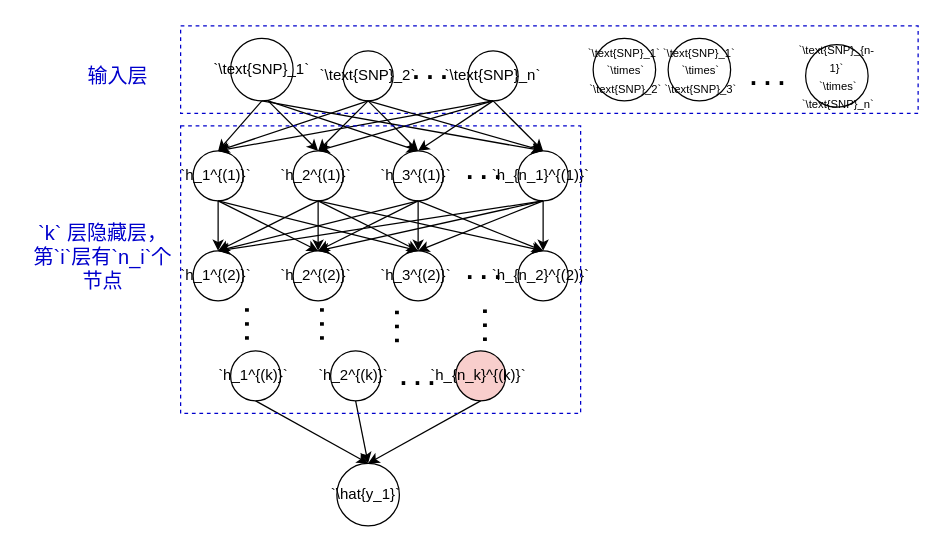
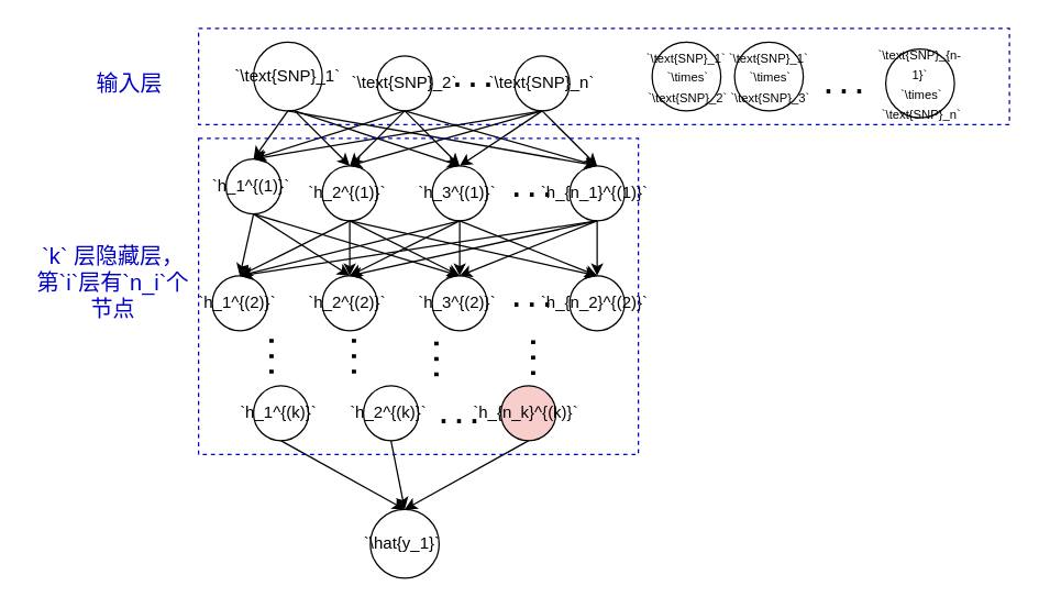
  <mxCell id="0" />
  <mxCell id="1" parent="0" />
  <mxCell id="2" value="" style="rounded=0;whiteSpace=wrap;html=1;dashed=1;strokeColor=#0000CC;strokeWidth=1;fillColor=none;gradientColor=#ffffff;" vertex="1" parent="1"><mxGeometry x="144" y="20" width="590" height="70" as="geometry" /></mxCell>
  <mxCell id="3" value="`\text{SNP}_1`" style="ellipse;whiteSpace=wrap;html=1;aspect=fixed;" vertex="1" parent="1"><mxGeometry x="184" y="30" width="50" height="50" as="geometry" /></mxCell>
  <mxCell id="4" value="`\text{SNP}_2`" style="ellipse;whiteSpace=wrap;html=1;aspect=fixed;" vertex="1" parent="1"><mxGeometry x="274" y="40" width="40" height="40" as="geometry" /></mxCell>
  <mxCell id="5" value="`\text{SNP}_n`" style="ellipse;whiteSpace=wrap;html=1;aspect=fixed;" vertex="1" parent="1"><mxGeometry x="374" y="40" width="40" height="40" as="geometry" /></mxCell>
  <mxCell id="6" value="&lt;b&gt;&lt;font style=&quot;font-size: 20px&quot;&gt;. . .&lt;/font&gt;&lt;/b&gt;" style="text;html=1;strokeColor=none;fillColor=none;align=center;verticalAlign=middle;whiteSpace=wrap;rounded=0;" vertex="1" parent="1"><mxGeometry x="324" y="45" width="40" height="20" as="geometry" /></mxCell>
  <mxCell id="7" value="" style="endArrow=classic;html=1;exitX=0.5;exitY=1;exitDx=0;exitDy=0;entryX=0.5;entryY=0;entryDx=0;entryDy=0;" edge="1" parent="1" source="3" target="8"><mxGeometry width="50" height="50" relative="1" as="geometry"><mxPoint x="204" y="130" as="sourcePoint" /><mxPoint x="154" y="110" as="targetPoint" /></mxGeometry></mxCell>
- <mxCell id="8" value="`h_1^{(1)}`&amp;nbsp;" style="ellipse;whiteSpace=wrap;html=1;aspect=fixed;" vertex="1" parent="1"><mxGeometry x="154" y="120" width="40" height="40" as="geometry" /></mxCell>
+ <mxCell id="8" value="`h_1^{(1)}`&amp;nbsp;" style="ellipse;whiteSpace=wrap;html=1;aspect=fixed;" vertex="1" parent="1"><mxGeometry x="164" y="115" width="40" height="40" as="geometry" /></mxCell>
  <mxCell id="9" value="`h_2^{(1)}`&amp;nbsp;" style="ellipse;whiteSpace=wrap;html=1;aspect=fixed;" vertex="1" parent="1"><mxGeometry x="234" y="120" width="40" height="40" as="geometry" /></mxCell>
  <mxCell id="10" value="`h_3^{(1)}`&amp;nbsp;" style="ellipse;whiteSpace=wrap;html=1;aspect=fixed;" vertex="1" parent="1"><mxGeometry x="314" y="120" width="40" height="40" as="geometry" /></mxCell>
  <mxCell id="11" value="`h_{n_1}^{(1)}`&amp;nbsp;" style="ellipse;whiteSpace=wrap;html=1;aspect=fixed;" vertex="1" parent="1"><mxGeometry x="414" y="120" width="40" height="40" as="geometry" /></mxCell>
  <mxCell id="12" value="&lt;b&gt;&lt;font style=&quot;font-size: 20px&quot;&gt;. . .&lt;/font&gt;&lt;/b&gt;" style="text;html=1;strokeColor=none;fillColor=none;align=center;verticalAlign=middle;whiteSpace=wrap;rounded=0;" vertex="1" parent="1"><mxGeometry x="367" y="125" width="40" height="20" as="geometry" /></mxCell>
  <mxCell id="13" value="" style="endArrow=classic;html=1;exitX=0.5;exitY=1;exitDx=0;exitDy=0;" edge="1" parent="1"><mxGeometry width="50" height="50" relative="1" as="geometry"><mxPoint x="294" y="80" as="sourcePoint" /><mxPoint x="254" y="120" as="targetPoint" /></mxGeometry></mxCell>
  <mxCell id="14" value="" style="endArrow=classic;html=1;exitX=0.5;exitY=1;exitDx=0;exitDy=0;entryX=0.5;entryY=0;entryDx=0;entryDy=0;" edge="1" parent="1" source="5" target="10"><mxGeometry width="50" height="50" relative="1" as="geometry"><mxPoint x="379.858" y="77.142" as="sourcePoint" /><mxPoint x="343" y="121" as="targetPoint" /></mxGeometry></mxCell>
  <mxCell id="15" value="" style="endArrow=classic;html=1;exitX=0.5;exitY=1;exitDx=0;exitDy=0;" edge="1" parent="1" source="5"><mxGeometry width="50" height="50" relative="1" as="geometry"><mxPoint x="314" y="230" as="sourcePoint" /><mxPoint x="434" y="120" as="targetPoint" /></mxGeometry></mxCell>
  <mxCell id="16" value="" style="endArrow=classic;html=1;exitX=0.5;exitY=1;exitDx=0;exitDy=0;entryX=0.5;entryY=0;entryDx=0;entryDy=0;" edge="1" parent="1" source="5" target="8"><mxGeometry width="50" height="50" relative="1" as="geometry"><mxPoint x="394" y="230" as="sourcePoint" /><mxPoint x="444" y="180" as="targetPoint" /></mxGeometry></mxCell>
  <mxCell id="17" value="" style="endArrow=classic;html=1;exitX=0.5;exitY=1;exitDx=0;exitDy=0;entryX=0.5;entryY=0;entryDx=0;entryDy=0;" edge="1" parent="1" source="5" target="9"><mxGeometry width="50" height="50" relative="1" as="geometry"><mxPoint x="394" y="230" as="sourcePoint" /><mxPoint x="444" y="180" as="targetPoint" /></mxGeometry></mxCell>
  <mxCell id="18" value="" style="endArrow=classic;html=1;entryX=0.5;entryY=0;entryDx=0;entryDy=0;" edge="1" parent="1" target="9"><mxGeometry width="50" height="50" relative="1" as="geometry"><mxPoint x="214" y="80" as="sourcePoint" /><mxPoint x="264" y="120" as="targetPoint" /></mxGeometry></mxCell>
  <mxCell id="19" value="" style="endArrow=classic;html=1;entryX=0.5;entryY=0;entryDx=0;entryDy=0;" edge="1" parent="1" target="10"><mxGeometry width="50" height="50" relative="1" as="geometry"><mxPoint x="214" y="80" as="sourcePoint" /><mxPoint x="424" y="180" as="targetPoint" /></mxGeometry></mxCell>
  <mxCell id="20" value="" style="endArrow=classic;html=1;exitX=0.5;exitY=1;exitDx=0;exitDy=0;entryX=0.5;entryY=0;entryDx=0;entryDy=0;" edge="1" parent="1" source="3" target="11"><mxGeometry width="50" height="50" relative="1" as="geometry"><mxPoint x="374" y="200" as="sourcePoint" /><mxPoint x="424" y="150" as="targetPoint" /></mxGeometry></mxCell>
  <mxCell id="21" value="" style="endArrow=classic;html=1;exitX=0.5;exitY=1;exitDx=0;exitDy=0;entryX=0.5;entryY=0;entryDx=0;entryDy=0;" edge="1" parent="1" source="4" target="8"><mxGeometry width="50" height="50" relative="1" as="geometry"><mxPoint x="374" y="200" as="sourcePoint" /><mxPoint x="424" y="150" as="targetPoint" /></mxGeometry></mxCell>
  <mxCell id="22" value="" style="endArrow=classic;html=1;exitX=0.5;exitY=1;exitDx=0;exitDy=0;entryX=0.5;entryY=0;entryDx=0;entryDy=0;" edge="1" parent="1" source="4" target="10"><mxGeometry width="50" height="50" relative="1" as="geometry"><mxPoint x="344" y="310" as="sourcePoint" /><mxPoint x="424" y="150" as="targetPoint" /></mxGeometry></mxCell>
  <mxCell id="23" value="" style="endArrow=classic;html=1;exitX=0.5;exitY=1;exitDx=0;exitDy=0;entryX=0.5;entryY=0;entryDx=0;entryDy=0;" edge="1" parent="1" source="4" target="11"><mxGeometry width="50" height="50" relative="1" as="geometry"><mxPoint x="374" y="200" as="sourcePoint" /><mxPoint x="424" y="150" as="targetPoint" /></mxGeometry></mxCell>
  <mxCell id="24" value="`h_1^{(k)}`&amp;nbsp;" style="ellipse;whiteSpace=wrap;html=1;aspect=fixed;" vertex="1" parent="1"><mxGeometry x="184" y="280" width="40" height="40" as="geometry" /></mxCell>
  <mxCell id="25" value="`h_2^{(k)}`&amp;nbsp;" style="ellipse;whiteSpace=wrap;html=1;aspect=fixed;" vertex="1" parent="1"><mxGeometry x="264" y="280" width="40" height="40" as="geometry" /></mxCell>
  <mxCell id="26" value="`h_{n_k}^{(k)}`&amp;nbsp;" style="ellipse;whiteSpace=wrap;html=1;aspect=fixed;fillColor=#f8cecc;" vertex="1" parent="1"><mxGeometry x="364" y="280" width="40" height="40" as="geometry" /></mxCell>
  <mxCell id="27" value="&lt;b&gt;&lt;font style=&quot;font-size: 20px&quot;&gt;. . .&lt;/font&gt;&lt;/b&gt;" style="text;html=1;strokeColor=none;fillColor=none;align=center;verticalAlign=middle;whiteSpace=wrap;rounded=0;" vertex="1" parent="1"><mxGeometry x="314" y="290" width="40" height="20" as="geometry" /></mxCell>
  <mxCell id="28" value="`h_1^{(2)}`&amp;nbsp;" style="ellipse;whiteSpace=wrap;html=1;aspect=fixed;" vertex="1" parent="1"><mxGeometry x="154" y="200" width="40" height="40" as="geometry" /></mxCell>
  <mxCell id="29" value="`h_2^{(2)}`&amp;nbsp;" style="ellipse;whiteSpace=wrap;html=1;aspect=fixed;" vertex="1" parent="1"><mxGeometry x="234" y="200" width="40" height="40" as="geometry" /></mxCell>
  <mxCell id="30" value="`h_3^{(2)}`&amp;nbsp;" style="ellipse;whiteSpace=wrap;html=1;aspect=fixed;" vertex="1" parent="1"><mxGeometry x="314" y="200" width="40" height="40" as="geometry" /></mxCell>
  <mxCell id="31" value="`h_{n_2}^{(2)}`&amp;nbsp;" style="ellipse;whiteSpace=wrap;html=1;aspect=fixed;" vertex="1" parent="1"><mxGeometry x="414" y="200" width="40" height="40" as="geometry" /></mxCell>
  <mxCell id="32" value="&lt;b&gt;&lt;font style=&quot;font-size: 20px&quot;&gt;. . .&lt;/font&gt;&lt;/b&gt;" style="text;html=1;strokeColor=none;fillColor=none;align=center;verticalAlign=middle;whiteSpace=wrap;rounded=0;" vertex="1" parent="1"><mxGeometry x="367" y="205" width="40" height="20" as="geometry" /></mxCell>
  <mxCell id="33" value="" style="endArrow=classic;html=1;exitX=0.5;exitY=1;exitDx=0;exitDy=0;entryX=0.5;entryY=0;entryDx=0;entryDy=0;" edge="1" parent="1" source="8" target="28"><mxGeometry width="50" height="50" relative="1" as="geometry"><mxPoint x="54" y="240" as="sourcePoint" /><mxPoint x="104" y="190" as="targetPoint" /></mxGeometry></mxCell>
  <mxCell id="34" value="" style="endArrow=classic;html=1;exitX=0.5;exitY=1;exitDx=0;exitDy=0;entryX=0.5;entryY=0;entryDx=0;entryDy=0;" edge="1" parent="1" source="9" target="28"><mxGeometry width="50" height="50" relative="1" as="geometry"><mxPoint x="184" y="170" as="sourcePoint" /><mxPoint x="184" y="210" as="targetPoint" /></mxGeometry></mxCell>
  <mxCell id="35" value="" style="endArrow=classic;html=1;exitX=0.5;exitY=1;exitDx=0;exitDy=0;entryX=0.5;entryY=0;entryDx=0;entryDy=0;" edge="1" parent="1" source="10" target="28"><mxGeometry width="50" height="50" relative="1" as="geometry"><mxPoint x="194" y="180" as="sourcePoint" /><mxPoint x="194" y="220" as="targetPoint" /></mxGeometry></mxCell>
  <mxCell id="36" value="" style="endArrow=classic;html=1;exitX=0.5;exitY=1;exitDx=0;exitDy=0;entryX=0.5;entryY=0;entryDx=0;entryDy=0;" edge="1" parent="1" source="11" target="28"><mxGeometry width="50" height="50" relative="1" as="geometry"><mxPoint x="204" y="190" as="sourcePoint" /><mxPoint x="204" y="230" as="targetPoint" /></mxGeometry></mxCell>
  <mxCell id="37" value="" style="endArrow=classic;html=1;exitX=0.5;exitY=1;exitDx=0;exitDy=0;entryX=0.5;entryY=0;entryDx=0;entryDy=0;" edge="1" parent="1" source="8" target="29"><mxGeometry width="50" height="50" relative="1" as="geometry"><mxPoint x="214" y="200" as="sourcePoint" /><mxPoint x="214" y="240" as="targetPoint" /></mxGeometry></mxCell>
  <mxCell id="38" value="" style="endArrow=classic;html=1;exitX=0.5;exitY=1;exitDx=0;exitDy=0;entryX=0.5;entryY=0;entryDx=0;entryDy=0;endFill=1;" edge="1" parent="1" source="9" target="29"><mxGeometry width="50" height="50" relative="1" as="geometry"><mxPoint x="224" y="210" as="sourcePoint" /><mxPoint x="224" y="250" as="targetPoint" /></mxGeometry></mxCell>
  <mxCell id="39" value="" style="endArrow=classic;html=1;exitX=0.5;exitY=1;exitDx=0;exitDy=0;entryX=0.5;entryY=0;entryDx=0;entryDy=0;" edge="1" parent="1" source="10" target="29"><mxGeometry width="50" height="50" relative="1" as="geometry"><mxPoint x="234" y="220" as="sourcePoint" /><mxPoint x="234" y="260" as="targetPoint" /></mxGeometry></mxCell>
  <mxCell id="40" value="" style="endArrow=classic;html=1;exitX=0.5;exitY=1;exitDx=0;exitDy=0;entryX=0.5;entryY=0;entryDx=0;entryDy=0;" edge="1" parent="1" source="11" target="29"><mxGeometry width="50" height="50" relative="1" as="geometry"><mxPoint x="244" y="230" as="sourcePoint" /><mxPoint x="244" y="270" as="targetPoint" /></mxGeometry></mxCell>
  <mxCell id="41" value="" style="endArrow=classic;html=1;exitX=0.5;exitY=1;exitDx=0;exitDy=0;entryX=0.5;entryY=0;entryDx=0;entryDy=0;" edge="1" parent="1" source="8" target="30"><mxGeometry width="50" height="50" relative="1" as="geometry"><mxPoint x="254" y="240" as="sourcePoint" /><mxPoint x="254" y="280" as="targetPoint" /></mxGeometry></mxCell>
  <mxCell id="42" value="" style="endArrow=classic;html=1;exitX=0.5;exitY=1;exitDx=0;exitDy=0;entryX=0.5;entryY=0;entryDx=0;entryDy=0;" edge="1" parent="1" source="9" target="30"><mxGeometry width="50" height="50" relative="1" as="geometry"><mxPoint x="264" y="250" as="sourcePoint" /><mxPoint x="264" y="290" as="targetPoint" /></mxGeometry></mxCell>
  <mxCell id="43" value="" style="endArrow=classic;html=1;exitX=0.5;exitY=1;exitDx=0;exitDy=0;entryX=0.5;entryY=0;entryDx=0;entryDy=0;" edge="1" parent="1" source="10" target="30"><mxGeometry width="50" height="50" relative="1" as="geometry"><mxPoint x="274" y="260" as="sourcePoint" /><mxPoint x="274" y="300" as="targetPoint" /></mxGeometry></mxCell>
  <mxCell id="44" value="" style="endArrow=classic;html=1;exitX=0.5;exitY=1;exitDx=0;exitDy=0;entryX=0.5;entryY=0;entryDx=0;entryDy=0;" edge="1" parent="1" source="11" target="30"><mxGeometry width="50" height="50" relative="1" as="geometry"><mxPoint x="284" y="270" as="sourcePoint" /><mxPoint x="284" y="310" as="targetPoint" /></mxGeometry></mxCell>
  <mxCell id="45" value="" style="endArrow=classic;html=1;exitX=0.5;exitY=1;exitDx=0;exitDy=0;entryX=0.5;entryY=0;entryDx=0;entryDy=0;" edge="1" parent="1" source="9" target="31"><mxGeometry width="50" height="50" relative="1" as="geometry"><mxPoint x="304" y="290" as="sourcePoint" /><mxPoint x="304" y="330" as="targetPoint" /></mxGeometry></mxCell>
  <mxCell id="46" value="" style="endArrow=classic;html=1;exitX=0.5;exitY=1;exitDx=0;exitDy=0;entryX=0.5;entryY=0;entryDx=0;entryDy=0;" edge="1" parent="1" source="10" target="31"><mxGeometry width="50" height="50" relative="1" as="geometry"><mxPoint x="314" y="300" as="sourcePoint" /><mxPoint x="314" y="340" as="targetPoint" /></mxGeometry></mxCell>
  <mxCell id="47" value="" style="endArrow=classic;html=1;exitX=0.5;exitY=1;exitDx=0;exitDy=0;entryX=0.5;entryY=0;entryDx=0;entryDy=0;" edge="1" parent="1" source="11" target="31"><mxGeometry width="50" height="50" relative="1" as="geometry"><mxPoint x="324" y="310" as="sourcePoint" /><mxPoint x="324" y="350" as="targetPoint" /></mxGeometry></mxCell>
  <mxCell id="48" value="&lt;b&gt;&lt;font style=&quot;font-size: 20px&quot;&gt;. . .&lt;/font&gt;&lt;/b&gt;" style="text;html=1;strokeColor=none;fillColor=none;align=center;verticalAlign=middle;whiteSpace=wrap;rounded=0;rotation=90;" vertex="1" parent="1"><mxGeometry x="184" y="249" width="40" height="20" as="geometry" /></mxCell>
  <mxCell id="49" value="&lt;b&gt;&lt;font style=&quot;font-size: 20px&quot;&gt;. . .&lt;/font&gt;&lt;/b&gt;" style="text;html=1;strokeColor=none;fillColor=none;align=center;verticalAlign=middle;whiteSpace=wrap;rounded=0;rotation=90;" vertex="1" parent="1"><mxGeometry x="244" y="249" width="40" height="20" as="geometry" /></mxCell>
  <mxCell id="50" value="&lt;b&gt;&lt;font style=&quot;font-size: 20px&quot;&gt;. . .&lt;/font&gt;&lt;/b&gt;" style="text;html=1;strokeColor=none;fillColor=none;align=center;verticalAlign=middle;whiteSpace=wrap;rounded=0;rotation=90;" vertex="1" parent="1"><mxGeometry x="304" y="251" width="40" height="20" as="geometry" /></mxCell>
  <mxCell id="51" value="&lt;b&gt;&lt;font style=&quot;font-size: 20px&quot;&gt;. . .&lt;/font&gt;&lt;/b&gt;" style="text;html=1;strokeColor=none;fillColor=none;align=center;verticalAlign=middle;whiteSpace=wrap;rounded=0;rotation=90;" vertex="1" parent="1"><mxGeometry x="374" y="250" width="40" height="20" as="geometry" /></mxCell>
  <mxCell id="52" value="`\hat{y_1}`&amp;nbsp;" style="ellipse;whiteSpace=wrap;html=1;aspect=fixed;strokeWidth=1;fillColor=none;gradientColor=#ffffff;" vertex="1" parent="1"><mxGeometry x="269" y="370" width="50" height="50" as="geometry" /></mxCell>
  <mxCell id="53" value="" style="endArrow=classic;html=1;entryX=0.5;entryY=0;entryDx=0;entryDy=0;" edge="1" parent="1" target="52"><mxGeometry width="50" height="50" relative="1" as="geometry"><mxPoint x="384" y="320" as="sourcePoint" /><mxPoint x="434" y="230" as="targetPoint" /></mxGeometry></mxCell>
  <mxCell id="54" value="" style="endArrow=classic;html=1;entryX=0.5;entryY=0;entryDx=0;entryDy=0;exitX=0.5;exitY=1;exitDx=0;exitDy=0;" edge="1" parent="1" source="25" target="52"><mxGeometry width="50" height="50" relative="1" as="geometry"><mxPoint x="394" y="330" as="sourcePoint" /><mxPoint x="304" y="390" as="targetPoint" /></mxGeometry></mxCell>
  <mxCell id="55" value="" style="endArrow=classic;html=1;entryX=0.5;entryY=0;entryDx=0;entryDy=0;exitX=0.5;exitY=1;exitDx=0;exitDy=0;" edge="1" parent="1" source="24" target="52"><mxGeometry width="50" height="50" relative="1" as="geometry"><mxPoint x="404" y="340" as="sourcePoint" /><mxPoint x="314" y="400" as="targetPoint" /></mxGeometry></mxCell>
  <mxCell id="56" value="" style="rounded=0;whiteSpace=wrap;html=1;strokeColor=#0000CC;strokeWidth=1;fillColor=none;gradientColor=#ffffff;dashed=1;" vertex="1" parent="1"><mxGeometry x="144" y="100" width="320" height="230" as="geometry" /></mxCell>
  <mxCell id="57" value="&lt;font color=&quot;#0000cc&quot; size=&quot;3&quot;&gt;&lt;span&gt;输入层&lt;/span&gt;&lt;/font&gt;" style="text;html=1;strokeColor=none;fillColor=none;align=center;verticalAlign=middle;whiteSpace=wrap;rounded=0;labelBorderColor=none;labelBackgroundColor=none;dashed=1;" vertex="1" parent="1"><mxGeometry x="54" y="50" width="80" height="20" as="geometry" /></mxCell>
  <mxCell id="58" value="&lt;font color=&quot;#0000cc&quot; style=&quot;font-size: 16px&quot;&gt;`k` 层隐藏层，&lt;br&gt;第`i`层有`n_i`个节点&lt;/font&gt;" style="text;html=1;strokeColor=none;fillColor=none;align=center;verticalAlign=middle;whiteSpace=wrap;rounded=0;dashed=1;labelBackgroundColor=none;" vertex="1" parent="1"><mxGeometry x="20" y="195" width="124" height="20" as="geometry" /></mxCell>
  <mxCell id="59" value="&lt;font style=&quot;font-size: 9px&quot;&gt;`\text{SNP}_1`&lt;br&gt;&amp;nbsp;`\times`&lt;br&gt;&amp;nbsp;`\text{SNP}_2`&lt;/font&gt;" style="ellipse;whiteSpace=wrap;html=1;aspect=fixed;" vertex="1" parent="1"><mxGeometry x="474" y="30" width="50" height="50" as="geometry" /></mxCell>
  <mxCell id="60" value="&lt;font style=&quot;font-size: 9px&quot;&gt;`\text{SNP}_1`&lt;br&gt;&amp;nbsp;`\times`&lt;br&gt;&amp;nbsp;`\text{SNP}_3`&lt;/font&gt;" style="ellipse;whiteSpace=wrap;html=1;aspect=fixed;" vertex="1" parent="1"><mxGeometry x="534" y="30" width="50" height="50" as="geometry" /></mxCell>
  <mxCell id="61" value="&lt;b&gt;&lt;font style=&quot;font-size: 20px&quot;&gt;. . .&lt;/font&gt;&lt;/b&gt;" style="text;html=1;strokeColor=none;fillColor=none;align=center;verticalAlign=middle;whiteSpace=wrap;rounded=0;" vertex="1" parent="1"><mxGeometry x="594" y="50" width="40" height="20" as="geometry" /></mxCell>
  <mxCell id="62" value="&lt;font style=&quot;font-size: 9px&quot;&gt;`\text{SNP}_{n-1}`&lt;br&gt;&amp;nbsp;`\times`&lt;br&gt;&amp;nbsp;`\text{SNP}_n`&lt;/font&gt;" style="ellipse;whiteSpace=wrap;html=1;aspect=fixed;" vertex="1" parent="1"><mxGeometry x="644" y="35" width="50" height="50" as="geometry" /></mxCell>
